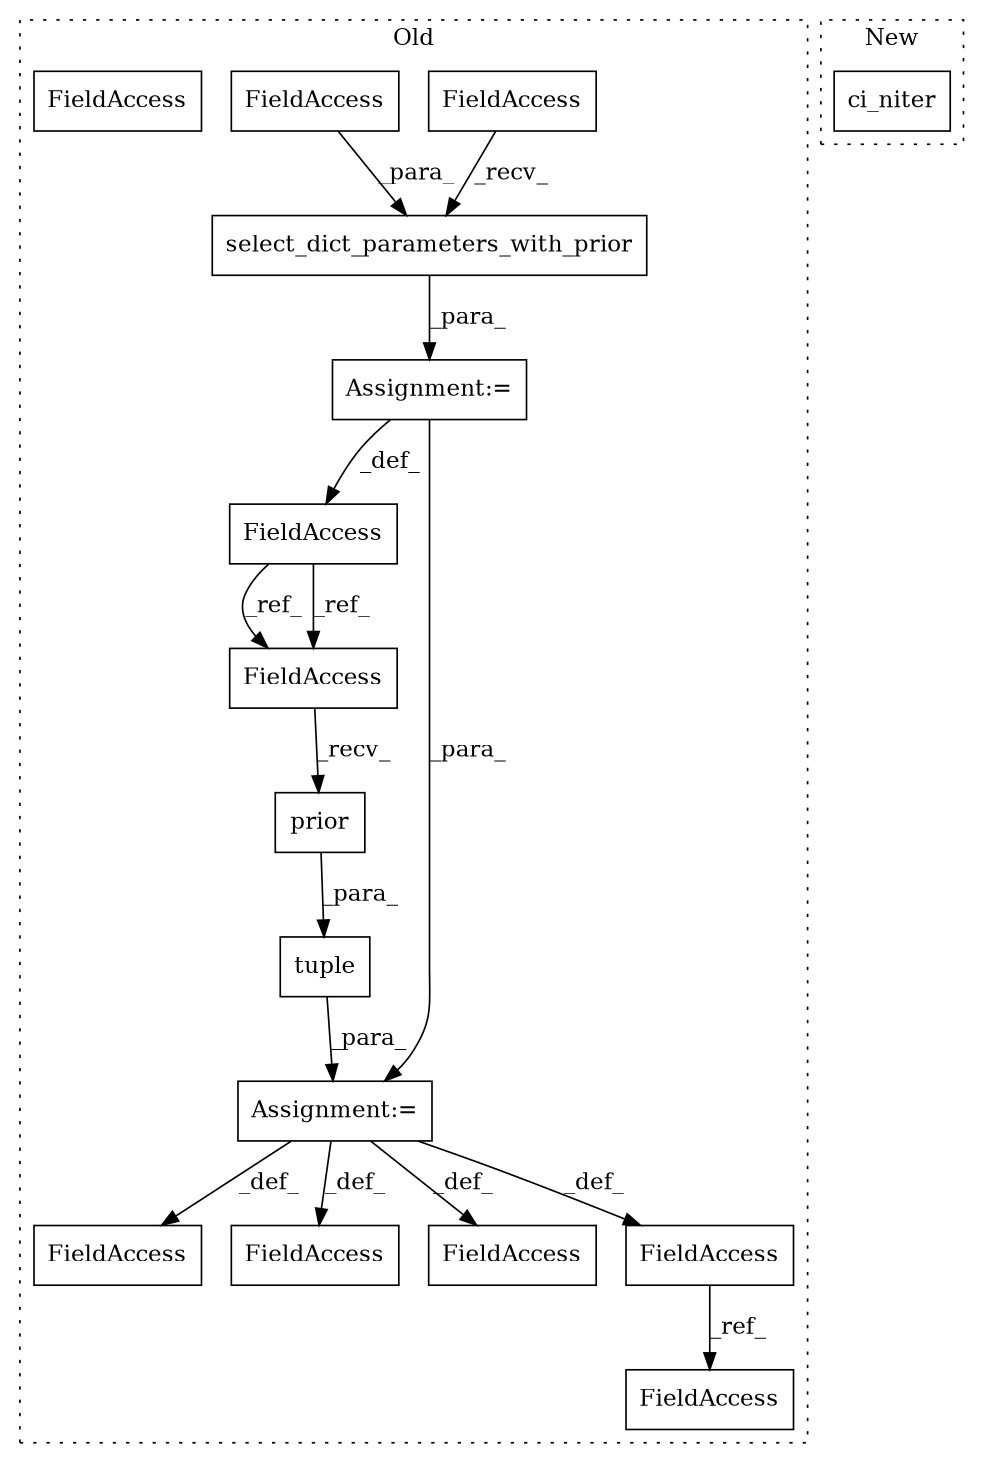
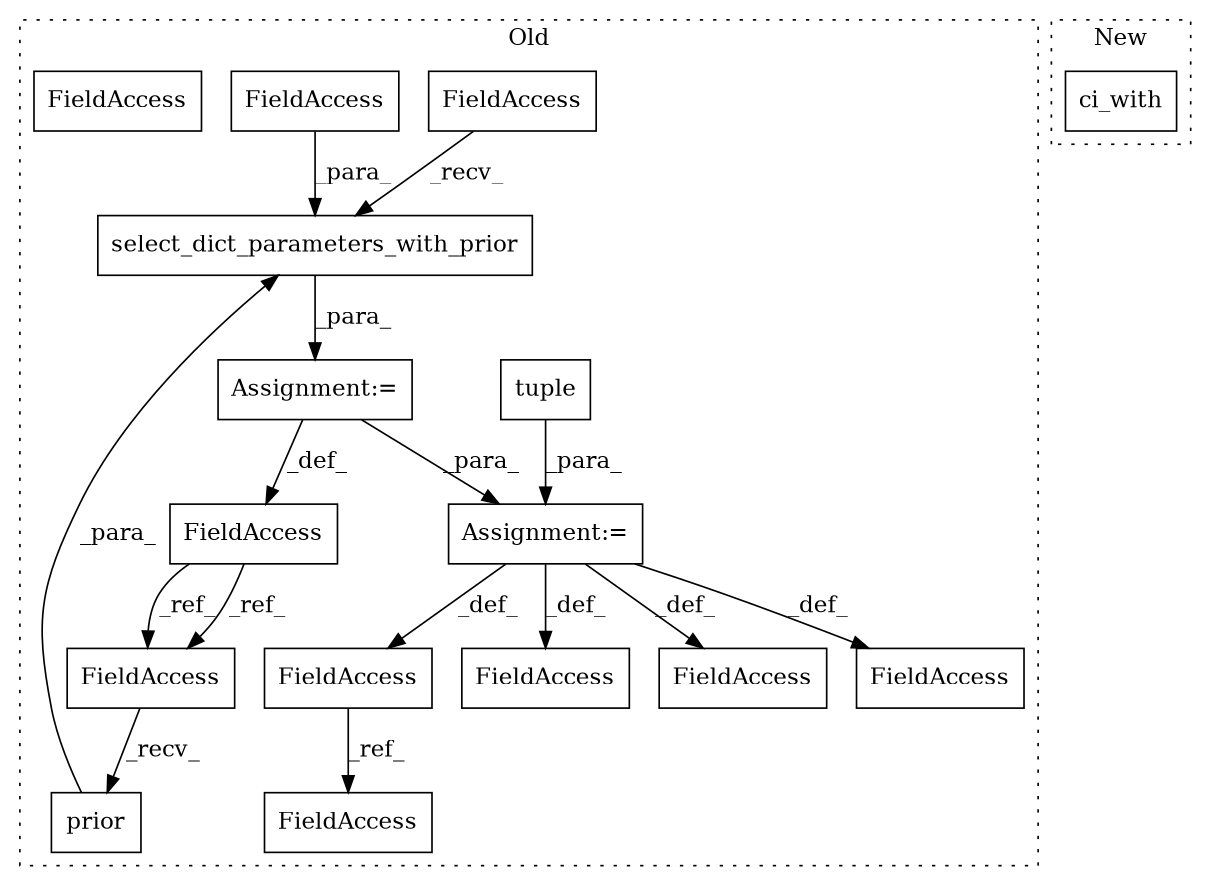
  digraph {
    node [a=22 l=10 s=2462 shape=box]
    n1 [a=32 l="34,1" label=select_dict_parameters_with_prior s="2399,2438"]
    n2 [a=32 l="6,1" label=tuple s="2456,2486"]
    n3 [l=12 label=FieldAccess s=2682]
    n4 [l=16 label=FieldAccess s=2382]
    n5 [label=FieldAccess s=2493]
    n6 [l=3 label=FieldAccess s=2584]
    n7 [l=5 label=FieldAccess s=2433]
    n8 [label=FieldAccess s=2445]
    n9 [l=15 label=FieldAccess s=2366]
    n10 [l=15 label=FieldAccess]
    n11 [label=FieldAccess s=2567]
    n12 [a=32 l=8 label=prior s=2478]
    n13 [a=7 l=1 label="Assignment:=" s=2455]
    n14 [a=7 l=1 label="Assignment:=" s=2381]
    n15 [l=15 label=FieldAccess]
-   n16 [a=32 l="9,1" label=ci_niter s="2341,2353"]
+   n16 [a=32 l="9,1" label=ci_with s="2341,2353"]
    subgraph cluster_1 {
      label=Old
      style=dotted
      n1
      n2
      n3
      n4
      n5
      n6
      n7
      n8
      n9
      n10
      n11
      n12
      n13
      n14
      n15
    }
    subgraph cluster_2 {
      label=New
      style=dotted
      n16
    }
    n1 -> n14 [label=_para_]
    n2 -> n13 [label=_para_]
    n4 -> n1 [label=_recv_]
    n7 -> n1 [label=_para_]
    n8 -> n11 [label=_ref_]
    n9 -> n15 [label=_ref_]
    n9 -> n15 [label=_ref_]
-   n12 -> n2 [label=_para_]
+   n12 -> n1 [label=_para_]
    n13 -> n3 [label=_def_]
    n13 -> n5 [label=_def_]
    n13 -> n6 [label=_def_]
    n13 -> n8 [label=_def_]
    n14 -> n9 [label=_def_]
    n14 -> n13 [label=_para_]
    n15 -> n12 [label=_recv_]
  }
